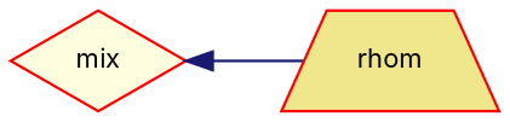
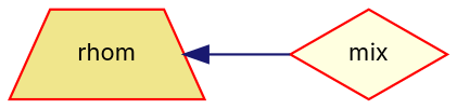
  digraph {
    rankdir=LR
    fontname=Inter
    node [color=red fontname=Inter fontsize=10 style=filled]
    n1 [fillcolor=lightyellow fontcolor=black height=0.2 label=mix shape=diamond width=0.4]
    n2 [height=0.2 label=rhom shape=trapezium width=0.4 fillcolor=khaki]
-   n1 -> n2 [color=midnightblue dir=back fontname=Inter fontsize=10 labelfontname=FreeSans labelfontsize=10 style=solid]
+   n2 -> n1 [color=midnightblue dir=back fontname=Inter fontsize=10 labelfontname=FreeSans labelfontsize=10 style=solid]
  }
